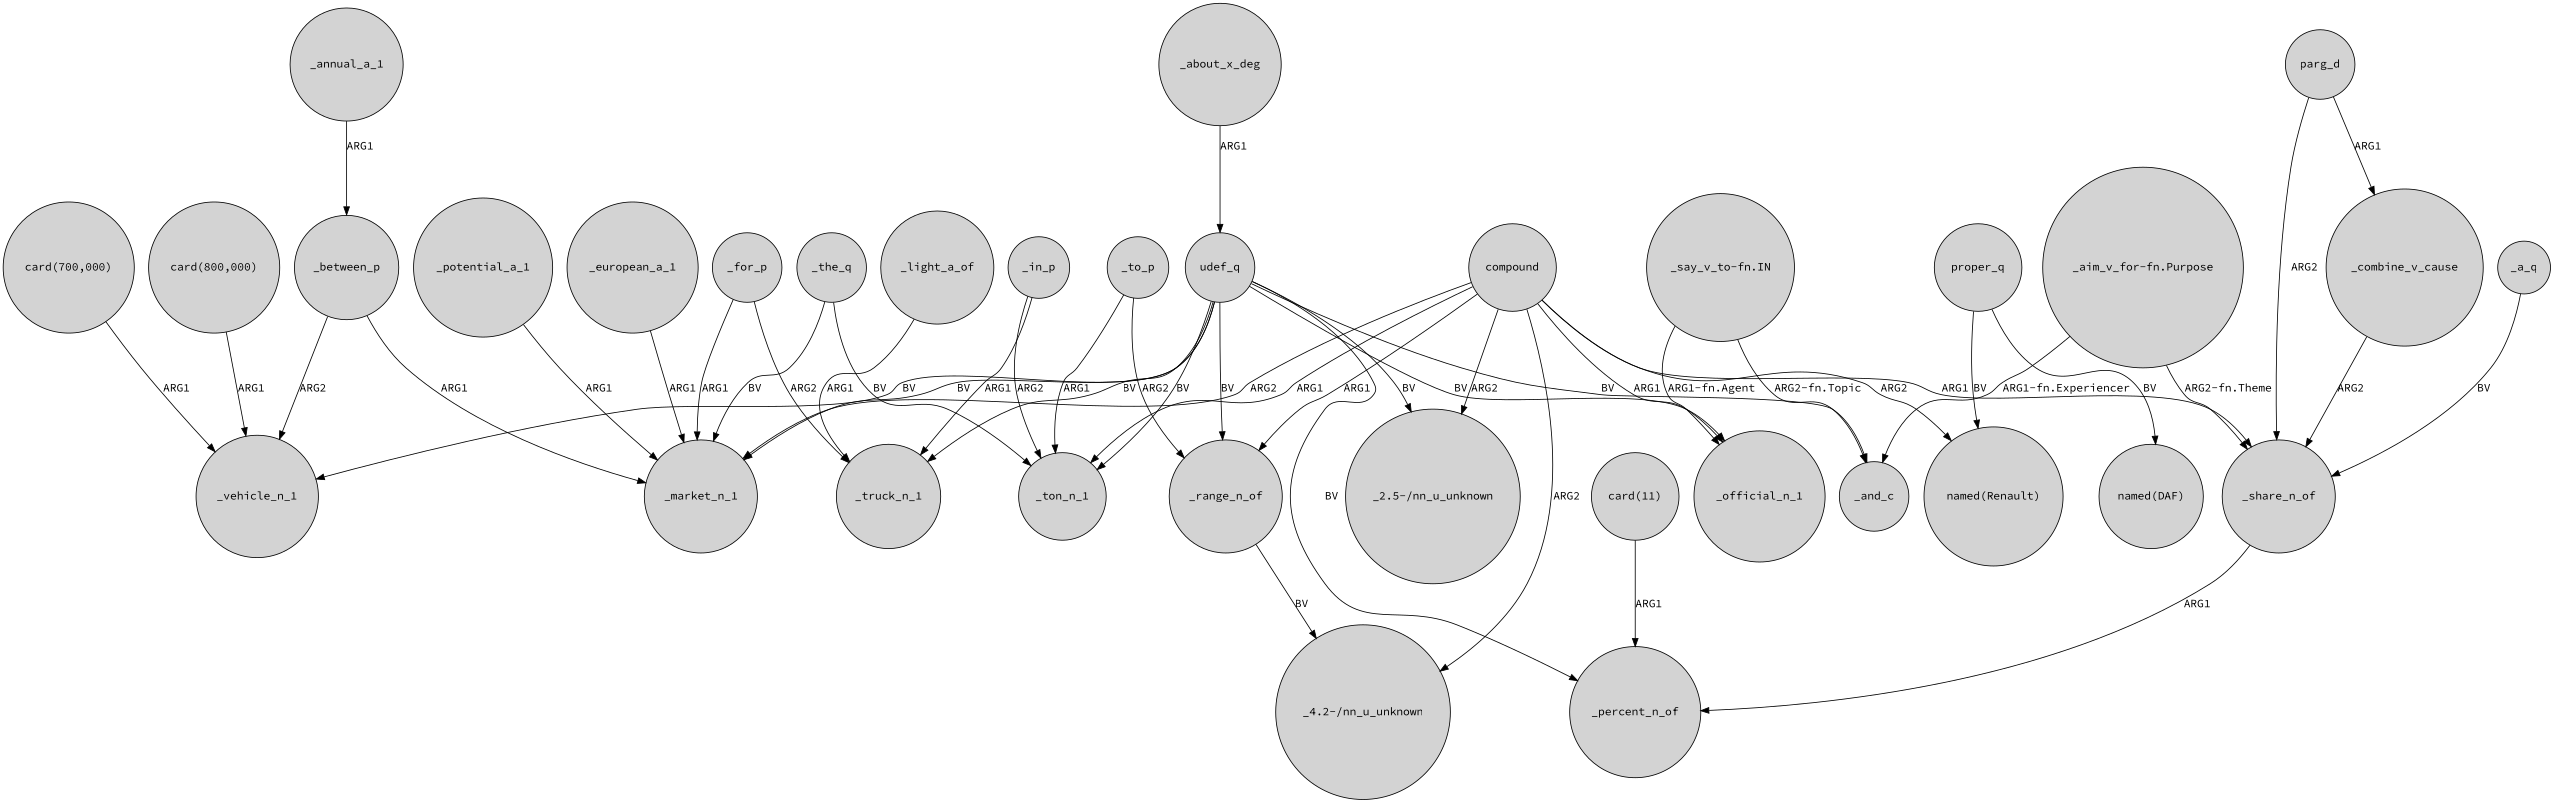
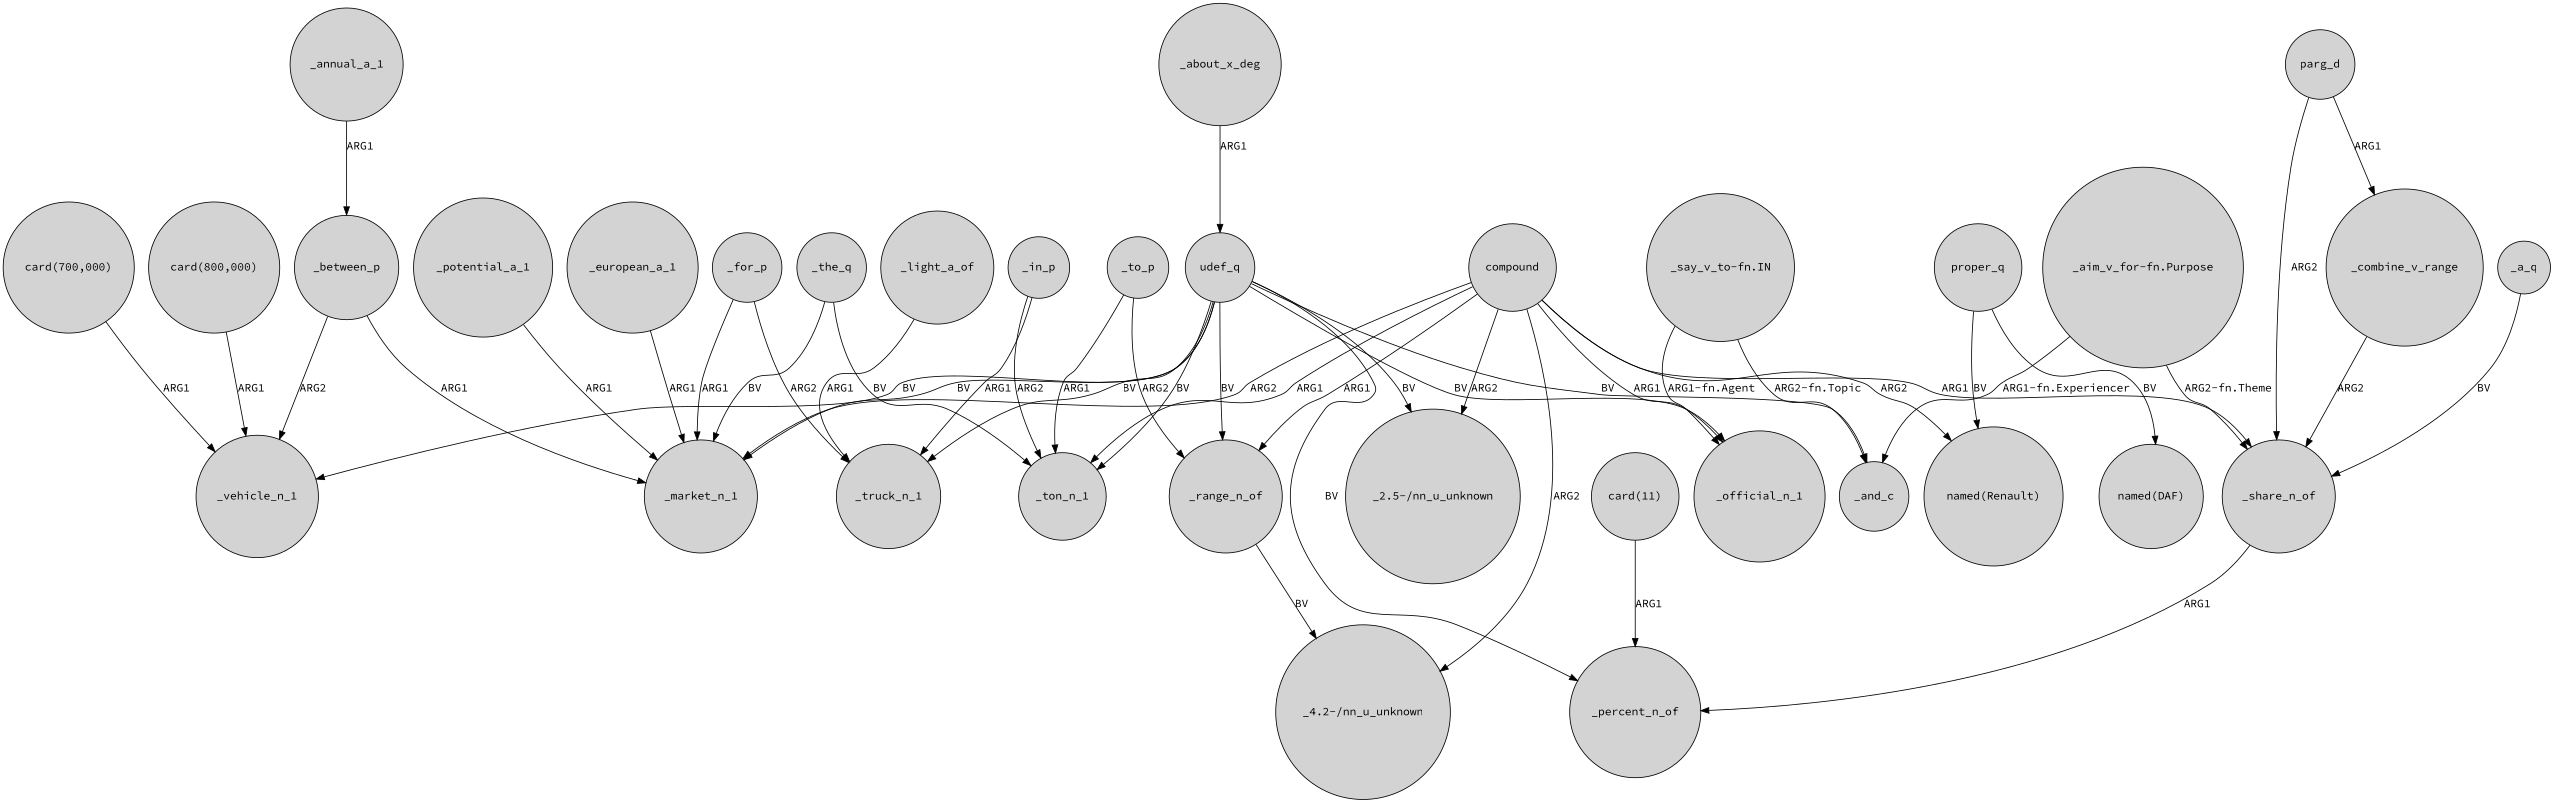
  digraph {
    fontname="Source Code Pro"
    node [fontname="Source Code Pro" shape=circle style=filled]
    edge [fontname="Source Code Pro"]
    compound
    _market_n_1
    _share_n_of
    _ton_n_1
    _official_n_1
    "named(Renault)"
    _range_n_of
    "_4.2-/nn_u_unknown"
    "_2.5-/nn_u_unknown"
    _percent_n_of
    "card(11)"
    parg_d
-   _combine_v_cause
+   _combine_v_cause [label=_combine_v_range]
    "card(700,000)"
    _vehicle_n_1
    _annual_a_1
    _between_p
    "_say_v_to-fn.IN"
    _and_c
    _to_p
    proper_q
    "named(DAF)"
    _light_a_of
    _truck_n_1
    udef_q
    _for_p
    _about_x_deg
    "_aim_v_for-fn.Purpose"
    _a_q
    _the_q
    _in_p
    _potential_a_1
    "card(800,000)"
    _european_a_1
    compound -> _market_n_1 [label=ARG2]
    compound -> _share_n_of [label=ARG1]
    compound -> _ton_n_1 [label=ARG1]
    compound -> _official_n_1 [label=ARG1]
    compound -> "named(Renault)" [label=ARG2]
    compound -> _range_n_of [label=ARG1]
    compound -> "_4.2-/nn_u_unknown" [label=ARG2]
    compound -> "_2.5-/nn_u_unknown" [label=ARG2]
    _share_n_of -> _percent_n_of [label=ARG1]
    _range_n_of -> "_4.2-/nn_u_unknown" [label=BV]
    "card(11)" -> _percent_n_of [label=ARG1]
    parg_d -> _share_n_of [label=ARG2]
    parg_d -> _combine_v_cause [label=ARG1]
    _combine_v_cause -> _share_n_of [label=ARG2]
    "card(700,000)" -> _vehicle_n_1 [label=ARG1]
    _annual_a_1 -> _between_p [label=ARG1]
    _between_p -> _market_n_1 [label=ARG1]
    _between_p -> _vehicle_n_1 [label=ARG2]
    "_say_v_to-fn.IN" -> _official_n_1 [label="ARG1-fn.Agent"]
    "_say_v_to-fn.IN" -> _and_c [label="ARG2-fn.Topic"]
    _to_p -> _ton_n_1 [label=ARG1]
    _to_p -> _range_n_of [label=ARG2]
    proper_q -> "named(Renault)" [label=BV]
    proper_q -> "named(DAF)" [label=BV]
    _light_a_of -> _truck_n_1 [label=ARG1]
    udef_q -> _market_n_1 [label=BV]
    udef_q -> _ton_n_1 [label=BV]
    udef_q -> _official_n_1 [label=BV]
    udef_q -> _range_n_of [label=BV]
    udef_q -> "_2.5-/nn_u_unknown" [label=BV]
    udef_q -> _percent_n_of [label=BV]
    udef_q -> _vehicle_n_1 [label=BV]
    udef_q -> _and_c [label=BV]
    udef_q -> _truck_n_1 [label=BV]
    _for_p -> _market_n_1 [label=ARG1]
    _for_p -> _truck_n_1 [label=ARG2]
    _about_x_deg -> udef_q [label=ARG1]
    "_aim_v_for-fn.Purpose" -> _share_n_of [label="ARG2-fn.Theme"]
    "_aim_v_for-fn.Purpose" -> _and_c [label="ARG1-fn.Experiencer"]
    _a_q -> _share_n_of [label=BV]
    _the_q -> _market_n_1 [label=BV]
    _the_q -> _ton_n_1 [label=BV]
    _in_p -> _ton_n_1 [label=ARG2]
    _in_p -> _truck_n_1 [label=ARG1]
    _potential_a_1 -> _market_n_1 [label=ARG1]
    "card(800,000)" -> _vehicle_n_1 [label=ARG1]
    _european_a_1 -> _market_n_1 [label=ARG1]
  }
